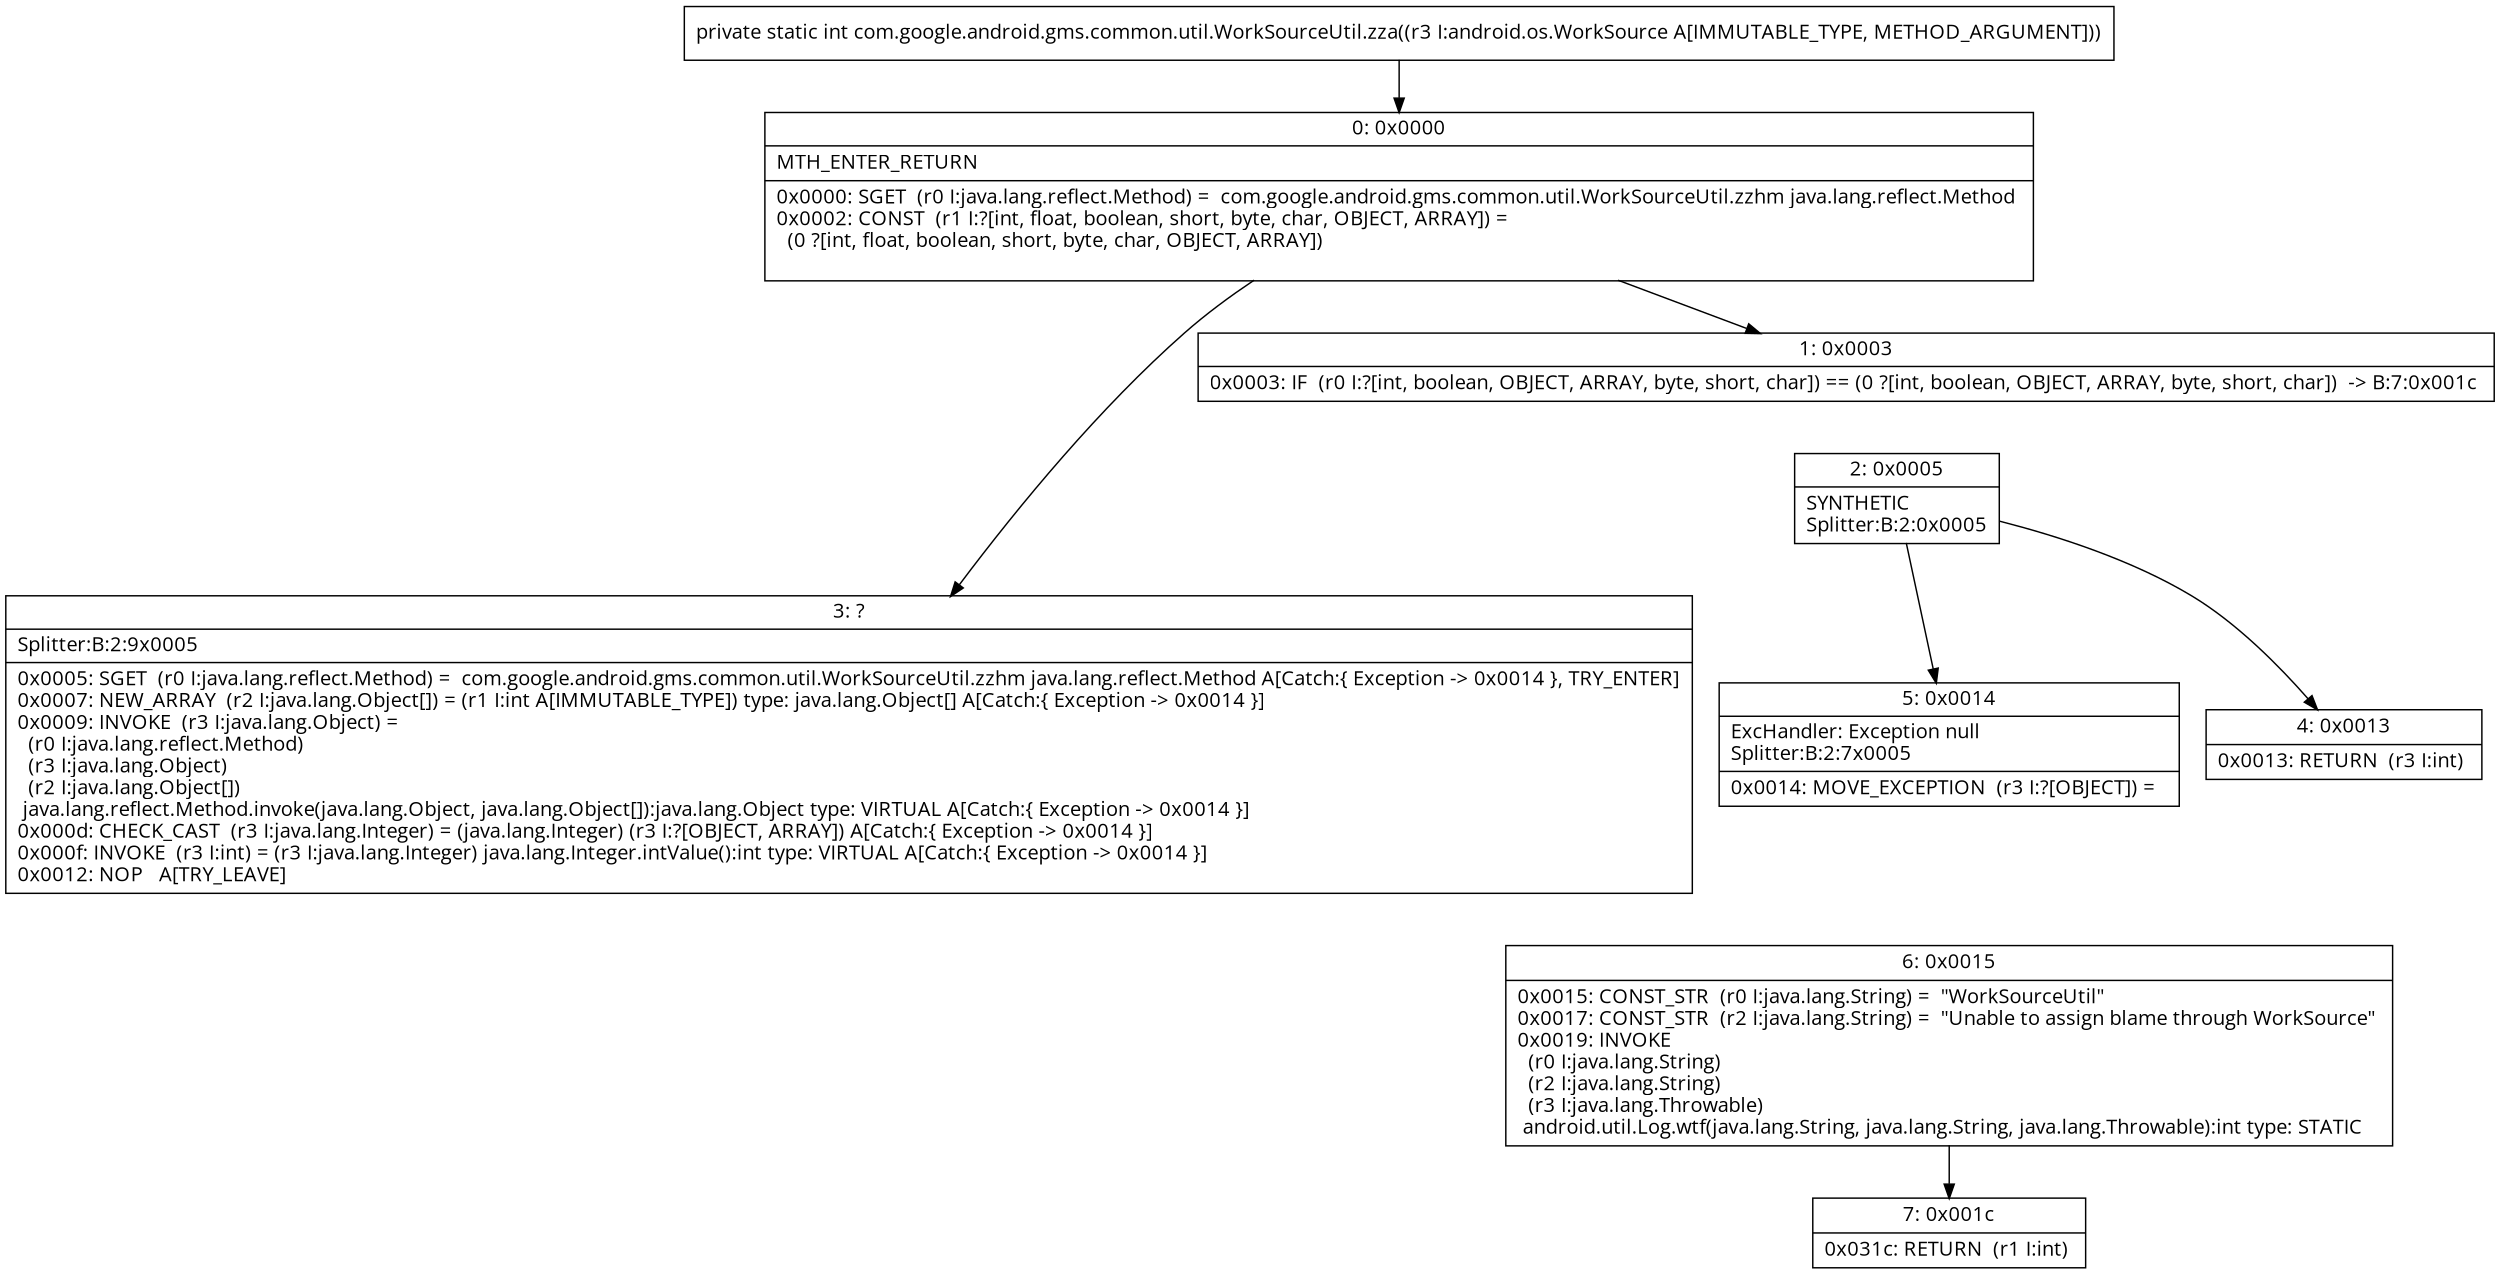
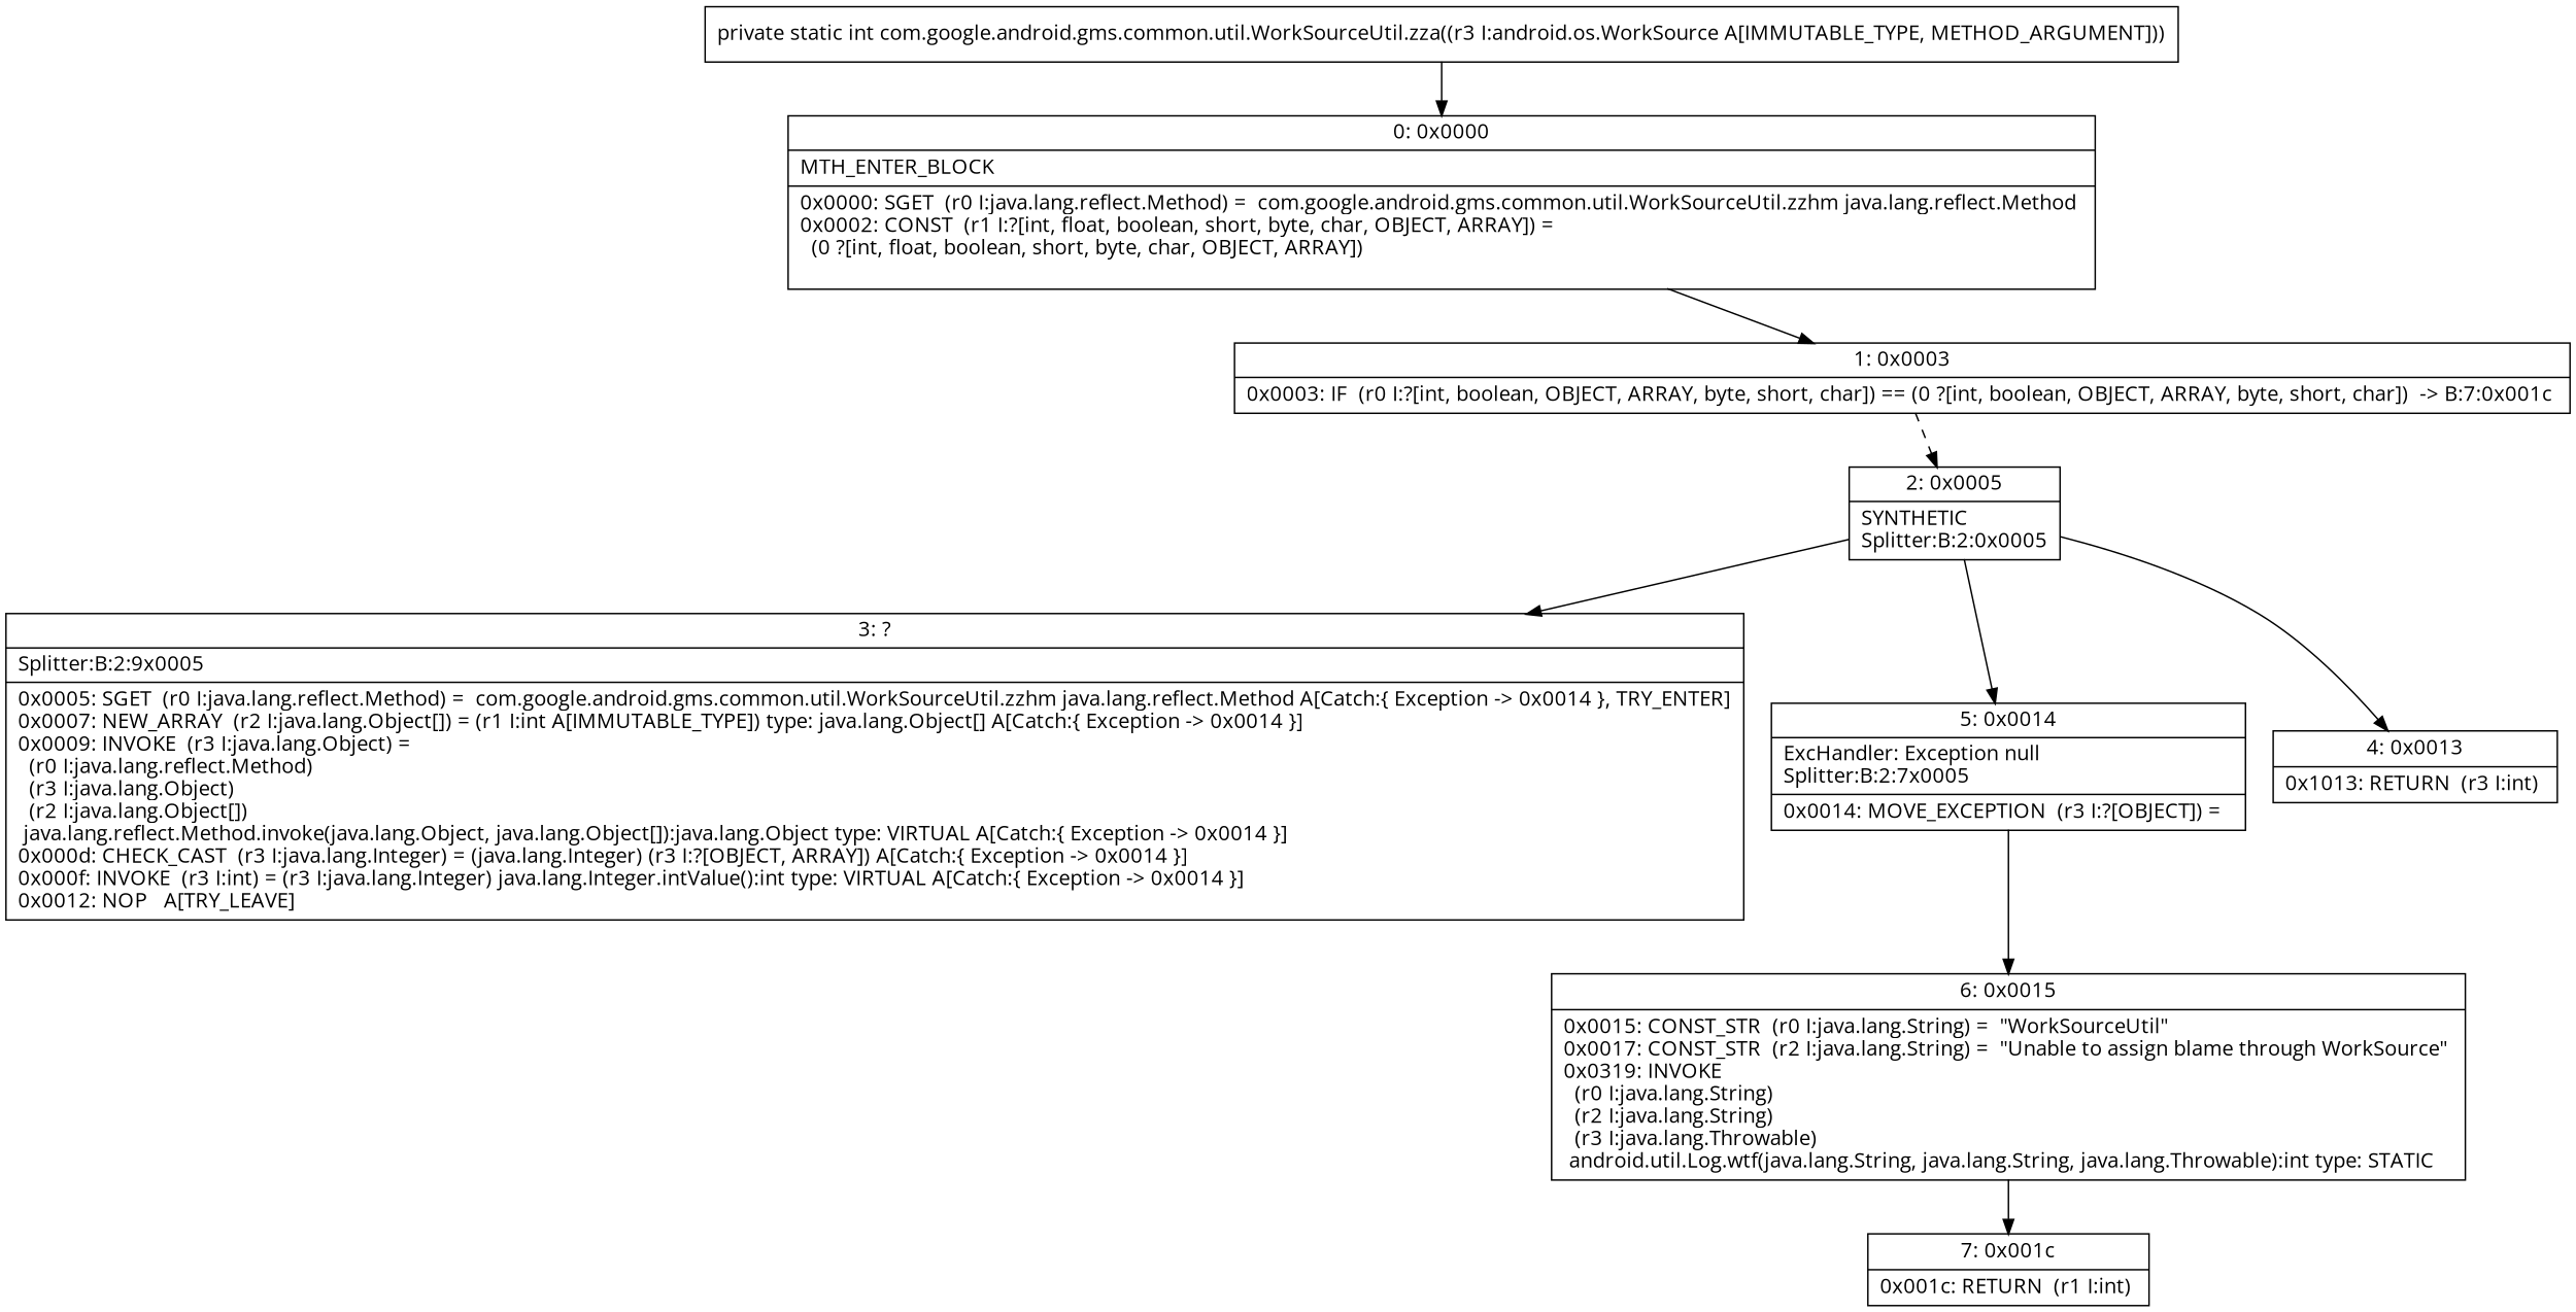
  digraph {
    fontname="Open Sans"
    node [fontname="Open Sans" shape=record]
    edge [fontname="Open Sans"]
-   n1 [label="{0\:\ 0x0000|MTH_ENTER_RETURN\l|0x0000: SGET  (r0 I:java.lang.reflect.Method) =  com.google.android.gms.common.util.WorkSourceUtil.zzhm java.lang.reflect.Method \l0x0002: CONST  (r1 I:?[int, float, boolean, short, byte, char, OBJECT, ARRAY]) = \l  (0 ?[int, float, boolean, short, byte, char, OBJECT, ARRAY])\l \l}"]
+   n1 [label="{0\:\ 0x0000|MTH_ENTER_BLOCK\l|0x0000: SGET  (r0 I:java.lang.reflect.Method) =  com.google.android.gms.common.util.WorkSourceUtil.zzhm java.lang.reflect.Method \l0x0002: CONST  (r1 I:?[int, float, boolean, short, byte, char, OBJECT, ARRAY]) = \l  (0 ?[int, float, boolean, short, byte, char, OBJECT, ARRAY])\l \l}"]
    n2 [label="{1\:\ 0x0003|0x0003: IF  (r0 I:?[int, boolean, OBJECT, ARRAY, byte, short, char]) == (0 ?[int, boolean, OBJECT, ARRAY, byte, short, char])  \-\> B:7:0x001c \l}"]
    n3 [label="{2\:\ 0x0005|SYNTHETIC\lSplitter:B:2:0x0005\l}"]
    n4 [label="{3\:\ ?|Splitter:B:2:9x0005\l|0x0005: SGET  (r0 I:java.lang.reflect.Method) =  com.google.android.gms.common.util.WorkSourceUtil.zzhm java.lang.reflect.Method A[Catch:\{ Exception \-\> 0x0014 \}, TRY_ENTER]\l0x0007: NEW_ARRAY  (r2 I:java.lang.Object[]) = (r1 I:int A[IMMUTABLE_TYPE]) type: java.lang.Object[] A[Catch:\{ Exception \-\> 0x0014 \}]\l0x0009: INVOKE  (r3 I:java.lang.Object) = \l  (r0 I:java.lang.reflect.Method)\l  (r3 I:java.lang.Object)\l  (r2 I:java.lang.Object[])\l java.lang.reflect.Method.invoke(java.lang.Object, java.lang.Object[]):java.lang.Object type: VIRTUAL A[Catch:\{ Exception \-\> 0x0014 \}]\l0x000d: CHECK_CAST  (r3 I:java.lang.Integer) = (java.lang.Integer) (r3 I:?[OBJECT, ARRAY]) A[Catch:\{ Exception \-\> 0x0014 \}]\l0x000f: INVOKE  (r3 I:int) = (r3 I:java.lang.Integer) java.lang.Integer.intValue():int type: VIRTUAL A[Catch:\{ Exception \-\> 0x0014 \}]\l0x0012: NOP   A[TRY_LEAVE]\l}"]
    n5 [label="{5\:\ 0x0014|ExcHandler: Exception null\lSplitter:B:2:7x0005\l|0x0014: MOVE_EXCEPTION  (r3 I:?[OBJECT]) =  \l}"]
-   n6 [label="{4\:\ 0x0013|0x0013: RETURN  (r3 I:int) \l}"]
-   n7 [label="{7\:\ 0x001c|0x031c: RETURN  (r1 I:int) \l}"]
-   n8 [label="{6\:\ 0x0015|0x0015: CONST_STR  (r0 I:java.lang.String) =  \"WorkSourceUtil\" \l0x0017: CONST_STR  (r2 I:java.lang.String) =  \"Unable to assign blame through WorkSource\" \l0x0019: INVOKE  \l  (r0 I:java.lang.String)\l  (r2 I:java.lang.String)\l  (r3 I:java.lang.Throwable)\l android.util.Log.wtf(java.lang.String, java.lang.String, java.lang.Throwable):int type: STATIC \l}"]
+   n6 [label="{4\:\ 0x0013|0x1013: RETURN  (r3 I:int) \l}"]
+   n7 [label="{7\:\ 0x001c|0x001c: RETURN  (r1 I:int) \l}"]
+   n8 [label="{6\:\ 0x0015|0x0015: CONST_STR  (r0 I:java.lang.String) =  \"WorkSourceUtil\" \l0x0017: CONST_STR  (r2 I:java.lang.String) =  \"Unable to assign blame through WorkSource\" \l0x0319: INVOKE  \l  (r0 I:java.lang.String)\l  (r2 I:java.lang.String)\l  (r3 I:java.lang.Throwable)\l android.util.Log.wtf(java.lang.String, java.lang.String, java.lang.Throwable):int type: STATIC \l}"]
    n9 [label="{private static int com.google.android.gms.common.util.WorkSourceUtil.zza((r3 I:android.os.WorkSource A[IMMUTABLE_TYPE, METHOD_ARGUMENT])) }"]
    n1 -> n2
-   n1 -> n4
+   n2 -> n3 [style=dashed]
+   n3 -> n4
    n3 -> n5
    n3 -> n6
+   n5 -> n8
    n8 -> n7
    n9 -> n1
  }
